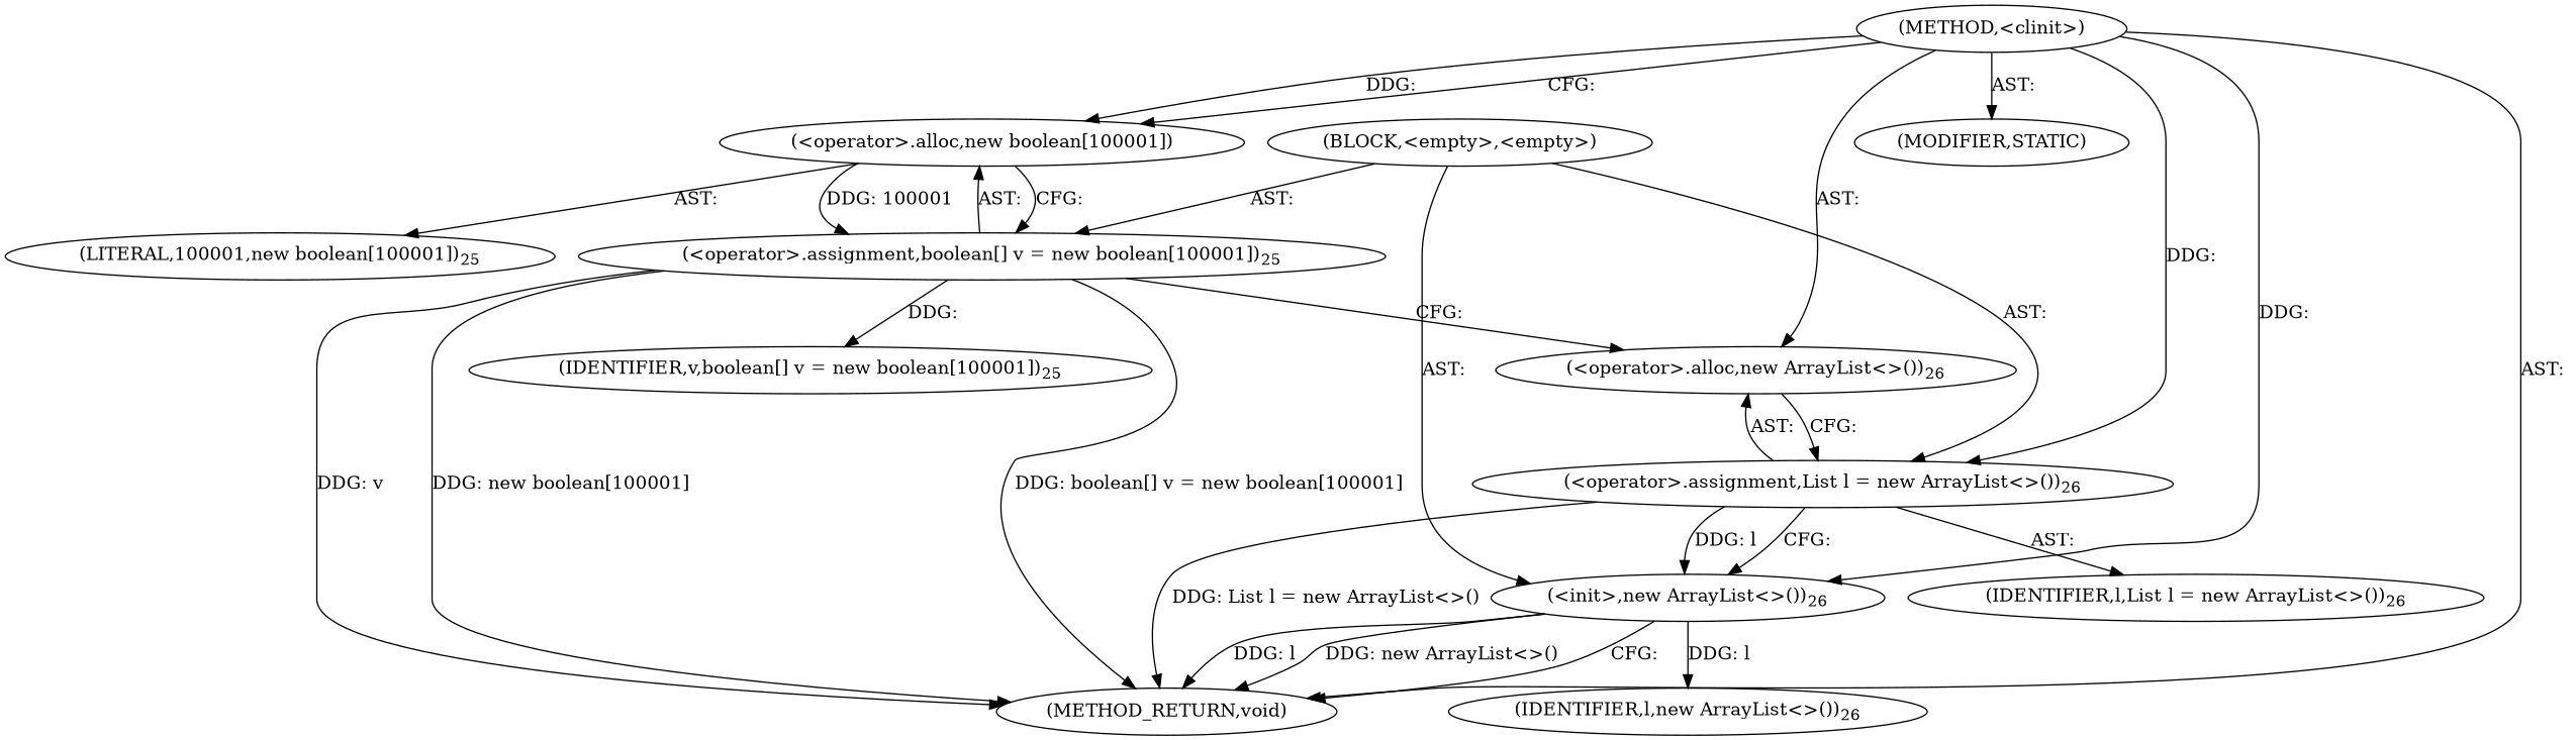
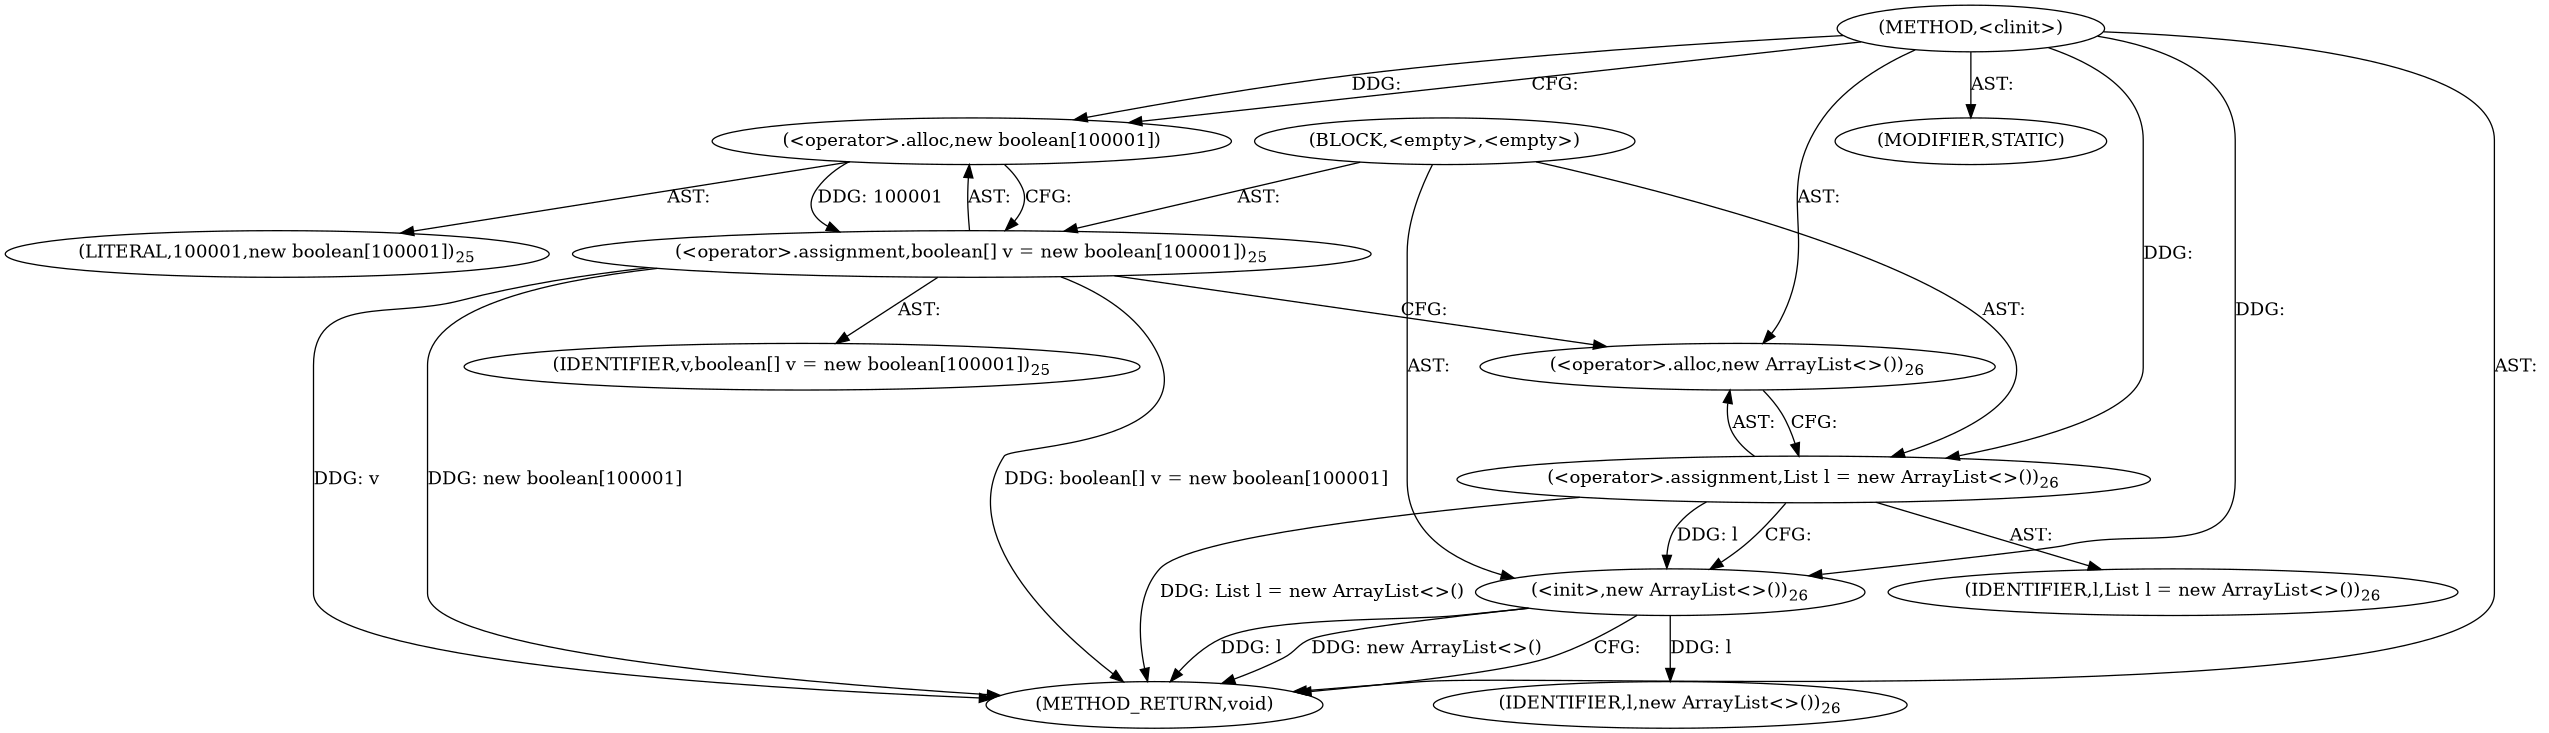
  digraph {
    n1 [label=<(METHOD,&lt;clinit&gt;)>]
    n2 [label=<(&lt;operator&gt;.alloc,new boolean[100001])>]
    n3 [label=<(&lt;operator&gt;.assignment,List l = new ArrayList&lt;&gt;())<SUB>26</SUB>>]
    n4 [label=<(&lt;init&gt;,new ArrayList&lt;&gt;())<SUB>26</SUB>>]
    n5 [label=<(MODIFIER,STATIC)>]
    n6 [label=<(METHOD_RETURN,void)>]
    n7 [label=<(&lt;operator&gt;.alloc,new ArrayList&lt;&gt;())<SUB>26</SUB>>]
    n8 [label=<(BLOCK,&lt;empty&gt;,&lt;empty&gt;)>]
    n9 [label=<(&lt;operator&gt;.assignment,boolean[] v = new boolean[100001])<SUB>25</SUB>>]
    n10 [label=<(LITERAL,100001,new boolean[100001])<SUB>25</SUB>>]
    n11 [label=<(IDENTIFIER,l,List l = new ArrayList&lt;&gt;())<SUB>26</SUB>>]
    n12 [label=<(IDENTIFIER,l,new ArrayList&lt;&gt;())<SUB>26</SUB>>]
    n13 [label=<(IDENTIFIER,v,boolean[] v = new boolean[100001])<SUB>25</SUB>>]
    n1 -> n2 [label="CFG: "]
    n1 -> n2 [label="DDG: "]
    n1 -> n3 [label="DDG: "]
    n1 -> n4 [label="DDG: "]
    n1 -> n5 [label="AST: "]
    n1 -> n6 [label="AST: "]
    n1 -> n7 [label="AST: "]
    n2 -> n9 [label="CFG: "]
    n2 -> n9 [label="DDG: 100001"]
    n2 -> n10 [label="AST: "]
    n3 -> n4 [label="CFG: "]
    n3 -> n4 [label="DDG: l"]
    n3 -> n6 [label="DDG: List l = new ArrayList&lt;&gt;()"]
    n3 -> n7 [label="AST: "]
    n3 -> n11 [label="AST: "]
    n4 -> n6 [label="CFG: "]
    n4 -> n6 [label="DDG: l"]
    n4 -> n6 [label="DDG: new ArrayList&lt;&gt;()"]
    n4 -> n12 [label="DDG: l"]
    n7 -> n3 [label="CFG: "]
    n8 -> n3 [label="AST: "]
    n8 -> n4 [label="AST: "]
    n8 -> n9 [label="AST: "]
    n9 -> n2 [label="AST: "]
    n9 -> n6 [label="DDG: new boolean[100001]"]
    n9 -> n6 [label="DDG: boolean[] v = new boolean[100001]"]
    n9 -> n6 [label="DDG: v"]
    n9 -> n7 [label="CFG: "]
-   n9 -> n13 [label="DDG: "]
+   n9 -> n13 [label="AST: "]
  }
